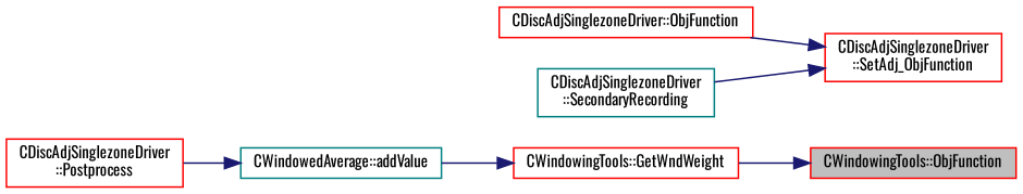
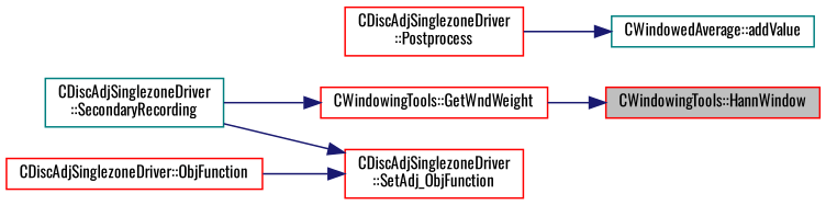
  digraph {
    fontname=Oswald
    rankdir=RL
    node [color=red fillcolor=white fontname=Oswald fontsize=10 shape=record style=filled]
    edge [color=midnightblue dir=back fontname=Oswald fontsize=10 labelfontname=Helvetica labelfontsize=10 style=solid]
-   n1 [fillcolor=grey75 fontcolor=black height=0.2 label="CWindowingTools::ObjFunction" width=0.4]
+   n1 [fillcolor=grey75 fontcolor=black height=0.2 label="CWindowingTools::HannWindow" width=0.4]
    n2 [height=0.2 label="CWindowingTools::GetWndWeight" width=0.4]
    n3 [color=teal height=0.2 label="CWindowedAverage::addValue" width=0.4]
    n4 [height=0.2 label="CDiscAdjSinglezoneDriver\l::Postprocess" width=0.4]
    n5 [height=0.2 label="CDiscAdjSinglezoneDriver\l::SetAdj_ObjFunction" width=0.4]
    n6 [height=0.2 label="CDiscAdjSinglezoneDriver::ObjFunction" width=0.4]
    n7 [color=teal height=0.2 label="CDiscAdjSinglezoneDriver\l::SecondaryRecording" width=0.4]
    n1 -> n2
-   n2 -> n3
+   n2 -> n7
    n3 -> n4
    n5 -> n6
    n5 -> n7
  }
